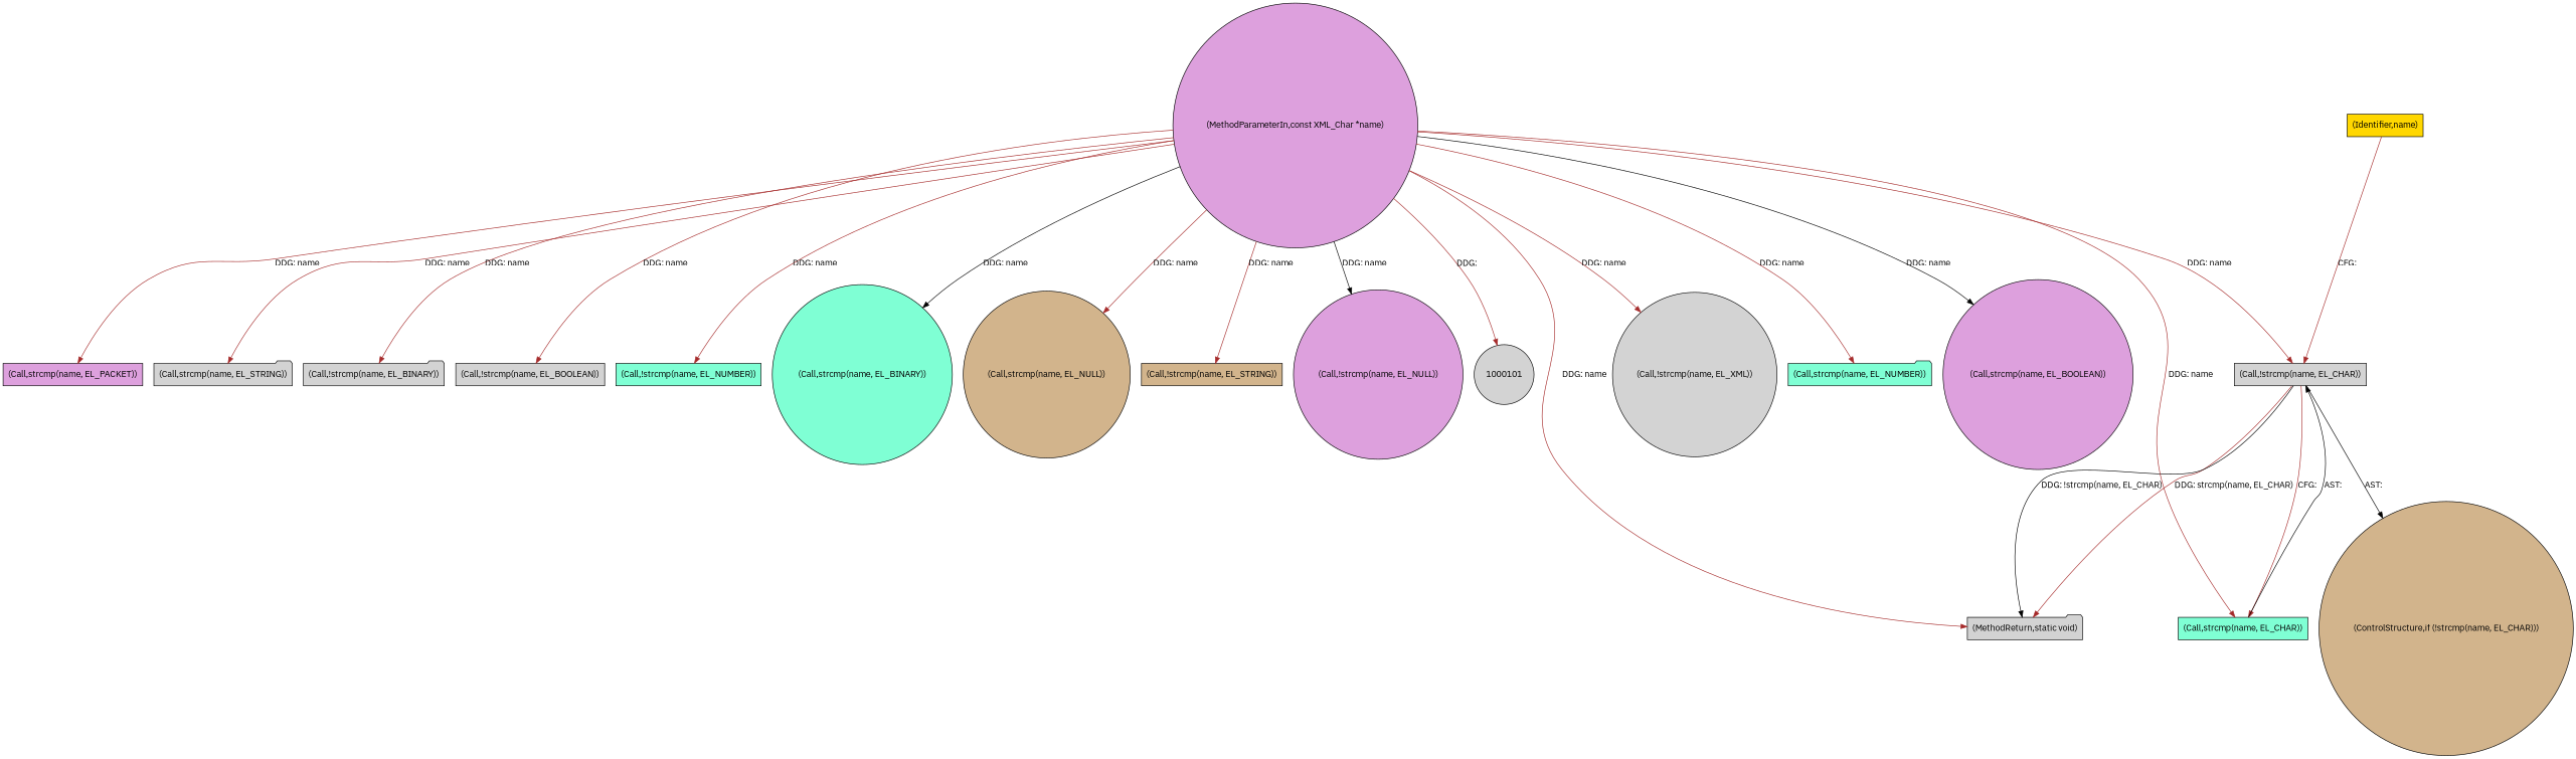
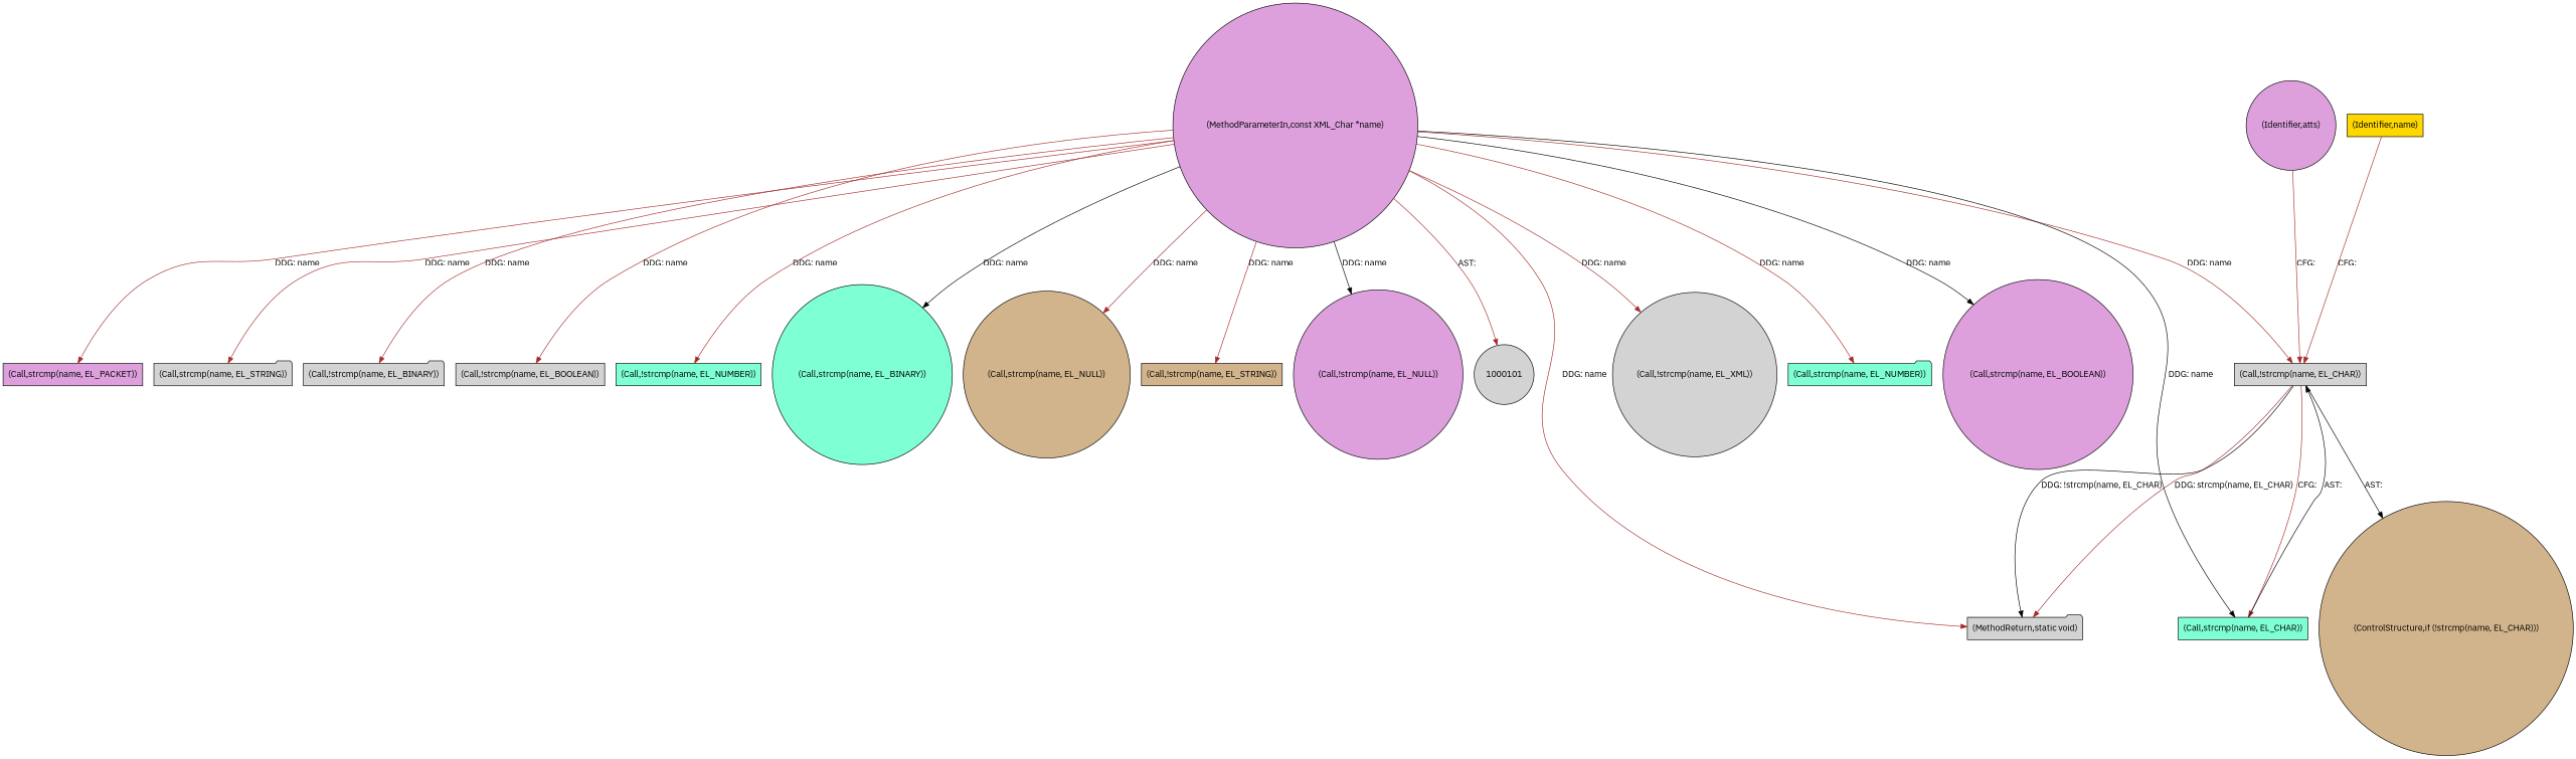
  digraph {
    fontname="IBM Plex Sans"
    node [fillcolor=lightgrey fontname="IBM Plex Sans" shape=circle style=filled]
    edge [color=brown fontname="IBM Plex Sans"]
    n1 [label="(Call,!strcmp(name, EL_CHAR))" shape=box]
    n2 [label="(MethodReturn,static void)" shape=folder]
    n3 [fillcolor=aquamarine label="(Call,strcmp(name, EL_CHAR))" shape=box]
    n4 [fillcolor=tan label="(ControlStructure,if (!strcmp(name, EL_CHAR)))"]
    n5 [fillcolor=plum label="(MethodParameterIn,const XML_Char *name)"]
    n6 [label="(Call,!strcmp(name, EL_XML))"]
    n7 [fillcolor=aquamarine label="(Call,strcmp(name, EL_NUMBER))" shape=folder]
    n8 [fillcolor=plum label="(Call,strcmp(name, EL_BOOLEAN))"]
    n9 [fillcolor=plum label="(Call,strcmp(name, EL_PACKET))" shape=box]
    n10 [label="(Call,strcmp(name, EL_STRING))" shape=folder]
    n11 [label="(Call,!strcmp(name, EL_BINARY))" shape=folder]
    n12 [label="(Call,!strcmp(name, EL_BOOLEAN))" shape=box]
    n13 [fillcolor=aquamarine label="(Call,!strcmp(name, EL_NUMBER))" shape=box]
    n14 [fillcolor=aquamarine label="(Call,strcmp(name, EL_BINARY))"]
    n15 [fillcolor=tan label="(Call,strcmp(name, EL_NULL))"]
    n16 [fillcolor=tan label="(Call,!strcmp(name, EL_STRING))" shape=box]
    n17 [fillcolor=plum label="(Call,!strcmp(name, EL_NULL))"]
    1000101
    n19 [fillcolor=gold label="(Identifier,name)" shape=box]
+   n20 [fillcolor=plum label="(Identifier,atts)"]
    n1 -> n2 [label="DDG: strcmp(name, EL_CHAR)"]
    n1 -> n2 [color=black label="DDG: !strcmp(name, EL_CHAR)"]
    n1 -> n3 [label="CFG: "]
    n1 -> n4 [color=black label="AST: "]
    n3 -> n1 [color=black label="AST: "]
    n5 -> n1 [label="DDG: name"]
    n5 -> n2 [label="DDG: name"]
-   n5 -> n3 [label="DDG: name"]
+   n5 -> n3 [color=black label="DDG: name"]
    n5 -> n6 [label="DDG: name"]
    n5 -> n7 [label="DDG: name"]
    n5 -> n8 [color=black label="DDG: name"]
    n5 -> n9 [label="DDG: name"]
    n5 -> n10 [label="DDG: name"]
    n5 -> n11 [label="DDG: name"]
    n5 -> n12 [label="DDG: name"]
    n5 -> n13 [label="DDG: name"]
    n5 -> n14 [color=black label="DDG: name"]
    n5 -> n15 [label="DDG: name"]
    n5 -> n16 [label="DDG: name"]
    n5 -> n17 [color=black label="DDG: name"]
-   n5 -> 1000101 [label="DDG: "]
+   n5 -> 1000101 [label="AST: "]
    n19 -> n1 [label="CFG: "]
+   n20 -> n1 [label="CFG: "]
  }
